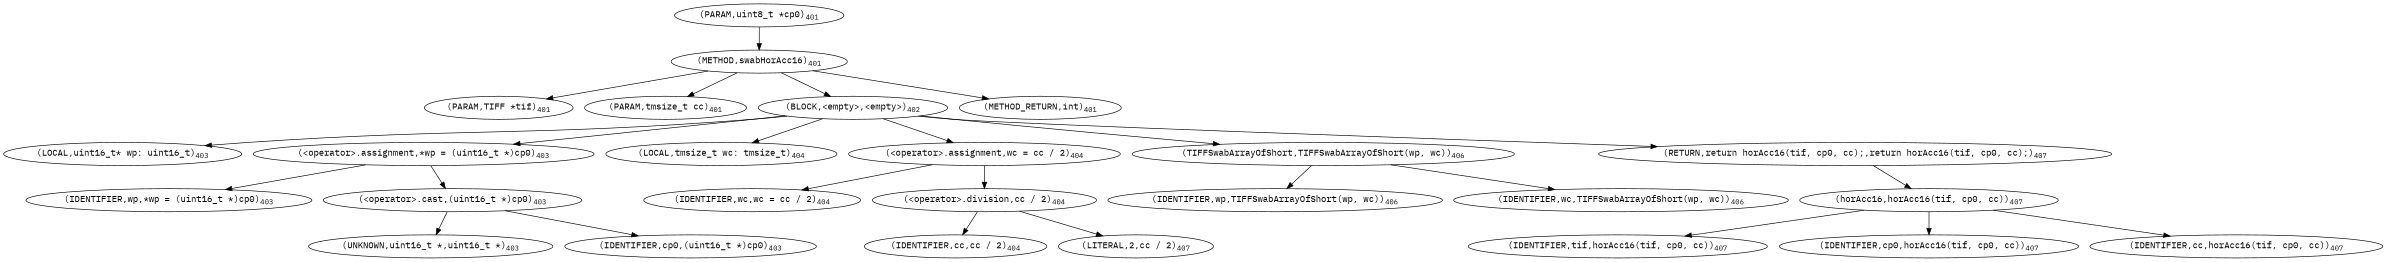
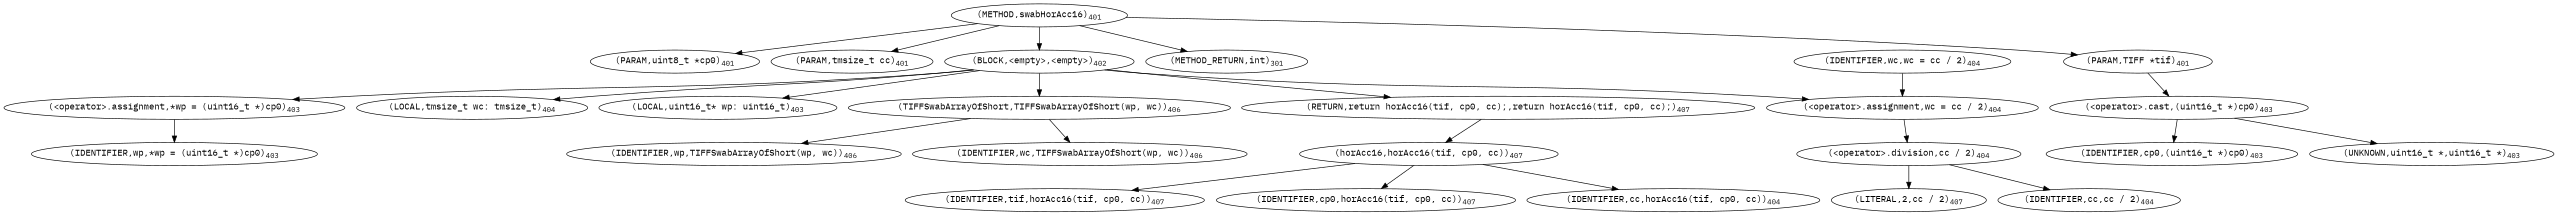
  digraph {
    fontname="IBM Plex Mono"
    node [fontname="IBM Plex Mono"]
    edge [fontname="IBM Plex Mono"]
    n1 [label=<(METHOD,swabHorAcc16)<SUB>401</SUB>>]
    n2 [label=<(PARAM,TIFF *tif)<SUB>401</SUB>>]
    n3 [label=<(PARAM,uint8_t *cp0)<SUB>401</SUB>>]
    n4 [label=<(PARAM,tmsize_t cc)<SUB>401</SUB>>]
    n5 [label=<(BLOCK,&lt;empty&gt;,&lt;empty&gt;)<SUB>402</SUB>>]
-   n6 [label=<(METHOD_RETURN,int)<SUB>401</SUB>>]
+   n6 [label=<(METHOD_RETURN,int)<SUB>301</SUB>>]
    n7 [label=<(LOCAL,uint16_t* wp: uint16_t)<SUB>403</SUB>>]
    n8 [label=<(&lt;operator&gt;.assignment,*wp = (uint16_t *)cp0)<SUB>403</SUB>>]
    n9 [label=<(LOCAL,tmsize_t wc: tmsize_t)<SUB>404</SUB>>]
    n10 [label=<(&lt;operator&gt;.assignment,wc = cc / 2)<SUB>404</SUB>>]
    n11 [label=<(TIFFSwabArrayOfShort,TIFFSwabArrayOfShort(wp, wc))<SUB>406</SUB>>]
    n12 [label=<(RETURN,return horAcc16(tif, cp0, cc);,return horAcc16(tif, cp0, cc);)<SUB>407</SUB>>]
    n13 [label=<(IDENTIFIER,wp,*wp = (uint16_t *)cp0)<SUB>403</SUB>>]
    n14 [label=<(&lt;operator&gt;.cast,(uint16_t *)cp0)<SUB>403</SUB>>]
    n15 [label=<(IDENTIFIER,wc,wc = cc / 2)<SUB>404</SUB>>]
    n16 [label=<(&lt;operator&gt;.division,cc / 2)<SUB>404</SUB>>]
    n17 [label=<(IDENTIFIER,wp,TIFFSwabArrayOfShort(wp, wc))<SUB>406</SUB>>]
    n18 [label=<(IDENTIFIER,wc,TIFFSwabArrayOfShort(wp, wc))<SUB>406</SUB>>]
    n19 [label=<(horAcc16,horAcc16(tif, cp0, cc))<SUB>407</SUB>>]
    n20 [label=<(UNKNOWN,uint16_t *,uint16_t *)<SUB>403</SUB>>]
    n21 [label=<(IDENTIFIER,cp0,(uint16_t *)cp0)<SUB>403</SUB>>]
    n22 [label=<(IDENTIFIER,cc,cc / 2)<SUB>404</SUB>>]
    n23 [label=<(LITERAL,2,cc / 2)<SUB>407</SUB>>]
    n24 [label=<(IDENTIFIER,tif,horAcc16(tif, cp0, cc))<SUB>407</SUB>>]
    n25 [label=<(IDENTIFIER,cp0,horAcc16(tif, cp0, cc))<SUB>407</SUB>>]
-   n26 [label=<(IDENTIFIER,cc,horAcc16(tif, cp0, cc))<SUB>407</SUB>>]
+   n26 [label=<(IDENTIFIER,cc,horAcc16(tif, cp0, cc))<SUB>404</SUB>>]
    n1 -> n2
-   n3 -> n1
+   n1 -> n3
    n1 -> n4
    n1 -> n5
    n1 -> n6
    n5 -> n7
    n5 -> n8
    n5 -> n9
    n5 -> n10
    n5 -> n11
    n5 -> n12
    n8 -> n13
-   n8 -> n14
-   n10 -> n15
+   n2 -> n14
+   n15 -> n10
    n10 -> n16
    n11 -> n17
    n11 -> n18
    n12 -> n19
    n14 -> n20
    n14 -> n21
    n16 -> n22
    n16 -> n23
    n19 -> n24
    n19 -> n25
    n19 -> n26
  }
